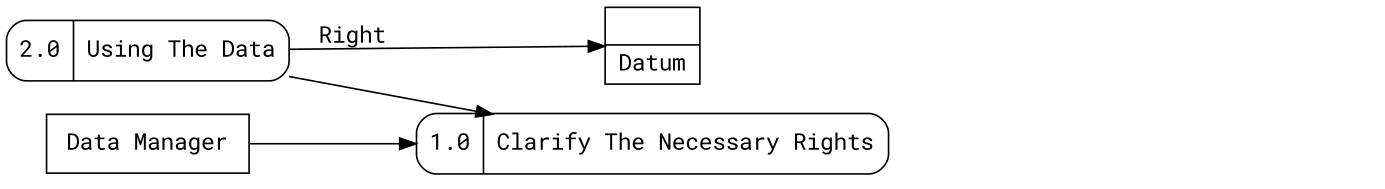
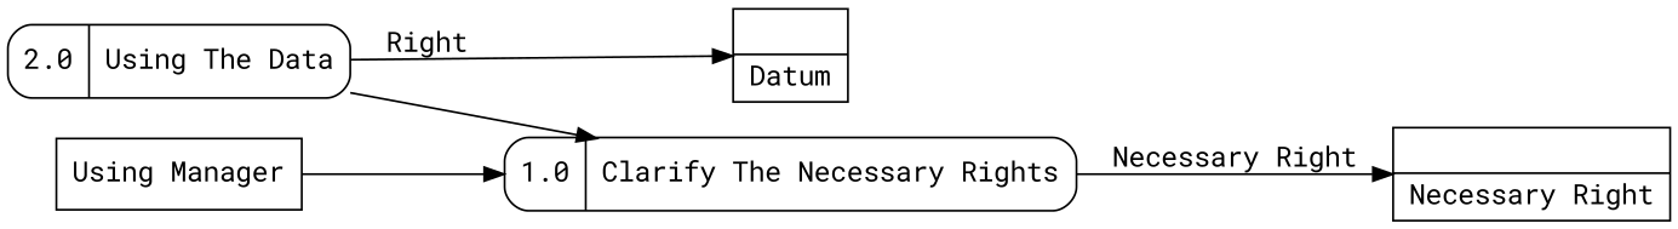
  digraph {
    fontname="Roboto Mono"
    rankdir=LR
    node [fontname="Roboto Mono" shape=record]
    edge [fontname="Roboto Mono"]
    n1 [label="<f0>  |<f1> Datum "]
-   n3 [label="Data Manager" shape=box]
+   n2 [label="<f0>  |<f1> Necessary Right "]
+   n3 [label="Using Manager" shape=box]
    n4 [label="{<f0> 1.0|<f1> Clarify The Necessary Rights }" shape=Mrecord]
    n5 [label="{<f0> 2.0|<f1> Using The Data }" shape=Mrecord]
    n3 -> n4
+   n4 -> n2 [label="Necessary Right"]
    n5 -> n1 [label=Right]
    n5 -> n4
  }
